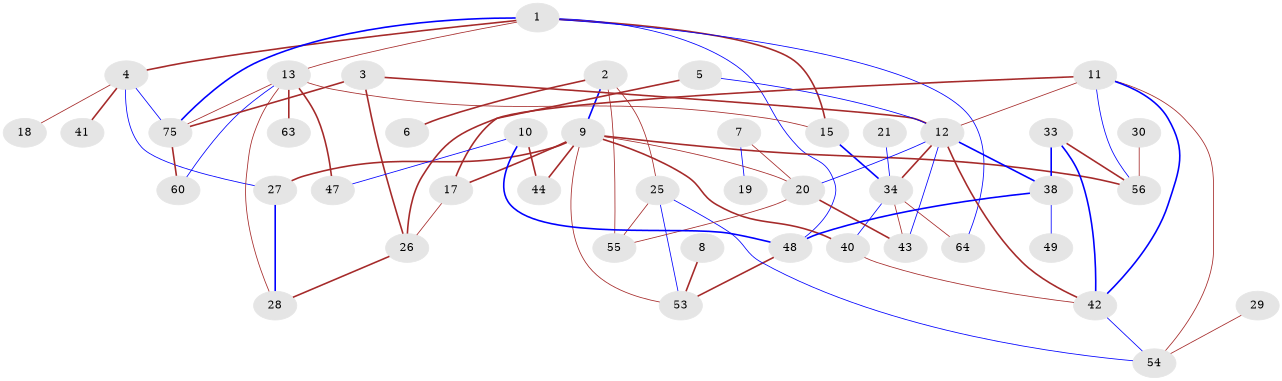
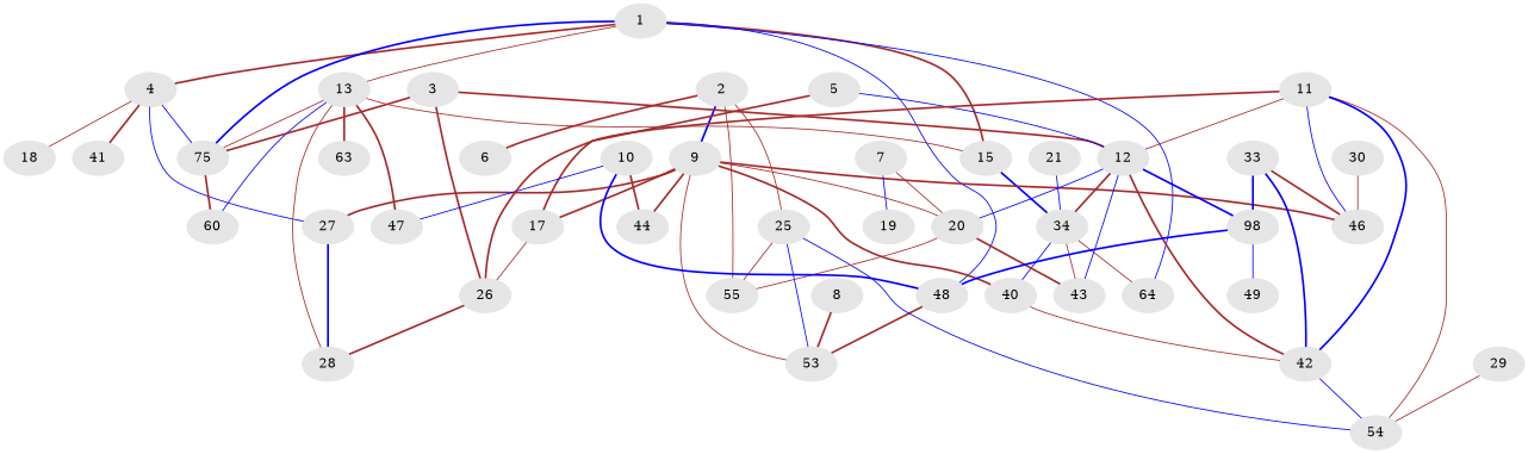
  graph {
    node [color=gray90 style=filled]
    edge [color=brown style=solid]
    1 [super="+51"]
    4 [super="+56"]
    13 [super="+14"]
    15
    n5 [label=75 super="+58"]
    48
    64
    18
    27
    41
    47
    28
    60
    63
    34 [super="+36"]
    53 [super="+62"]
    2 [super="+66"]
    6
    9 [super="+37"]
    25 [super="+31"]
    55
    17 [super="+45"]
    20 [super="+23"]
    40 [super="+65"]
    44
-   46 [label=56]
+   46
    54 [super="+59"]
    3 [super="+24"]
    12 [super="+22"]
    26 [super="+39"]
    42
-   38
+   38 [label=98]
    43 [super="+57"]
    5
    7 [super="+16"]
    19
    8
    10 [super="+32"]
    11 [super="+52"]
    49
    21
    29
    30 [super="+61"]
    33 [super="+50"]
    1 -- 4 [style=bold]
    1 -- 13
    1 -- 15 [style=bold]
    1 -- n5 [color=blue style=bold]
    1 -- 48 [color=blue]
    1 -- 64 [color=blue]
    4 -- n5 [color=blue]
    4 -- 18
    4 -- 27 [color=blue]
    4 -- 41 [style=bold]
    13 -- 15
    13 -- n5
    13 -- 47 [style=bold]
    13 -- 28
    13 -- 60 [color=blue]
    13 -- 63 [style=bold]
    15 -- 34 [color=blue style=bold]
    n5 -- 60 [style=bold]
    48 -- 53 [style=bold]
    27 -- 28 [color=blue style=bold]
    34 -- 64
    34 -- 40 [color=blue]
    34 -- 43
    2 -- 6 [style=bold]
    2 -- 9 [color=blue style=bold]
    2 -- 25
    2 -- 55
    9 -- 27 [style=bold]
    9 -- 53
    9 -- 17 [style=bold]
    9 -- 20
    9 -- 40 [style=bold]
    9 -- 44 [style=bold]
    9 -- 46 [style=bold]
    25 -- 53 [color=blue]
    25 -- 55
    25 -- 54 [color=blue]
    17 -- 26 [weight=2]
    20 -- 55
    20 -- 43 [style=bold]
    40 -- 42
    3 -- n5 [style=bold]
    3 -- 12 [style=bold]
    3 -- 26 [style=bold]
    12 -- 34 [style=bold]
    12 -- 20 [color=blue]
    12 -- 42 [style=bold]
    12 -- 38 [color=blue style=bold]
    12 -- 43 [color=blue]
    26 -- 28 [style=bold]
    42 -- 54 [color=blue]
    38 -- 48 [color=blue style=bold]
    38 -- 49 [color=blue]
    5 -- 17 [style=bold]
    5 -- 12 [color=blue]
    7 -- 20 [weight=2]
    7 -- 19 [color=blue]
    8 -- 53 [style=bold]
    10 -- 48 [color=blue style=bold]
    10 -- 47 [color=blue]
    10 -- 44 [style=bold]
    11 -- 46 [color=blue]
    11 -- 54
    11 -- 12
    11 -- 26 [style=bold]
    11 -- 42 [color=blue style=bold]
    21 -- 34 [color=blue weight=2]
    29 -- 54
    30 -- 46
    33 -- 46 [style=bold]
    33 -- 42 [color=blue style=bold]
    33 -- 38 [color=blue style=bold]
  }
